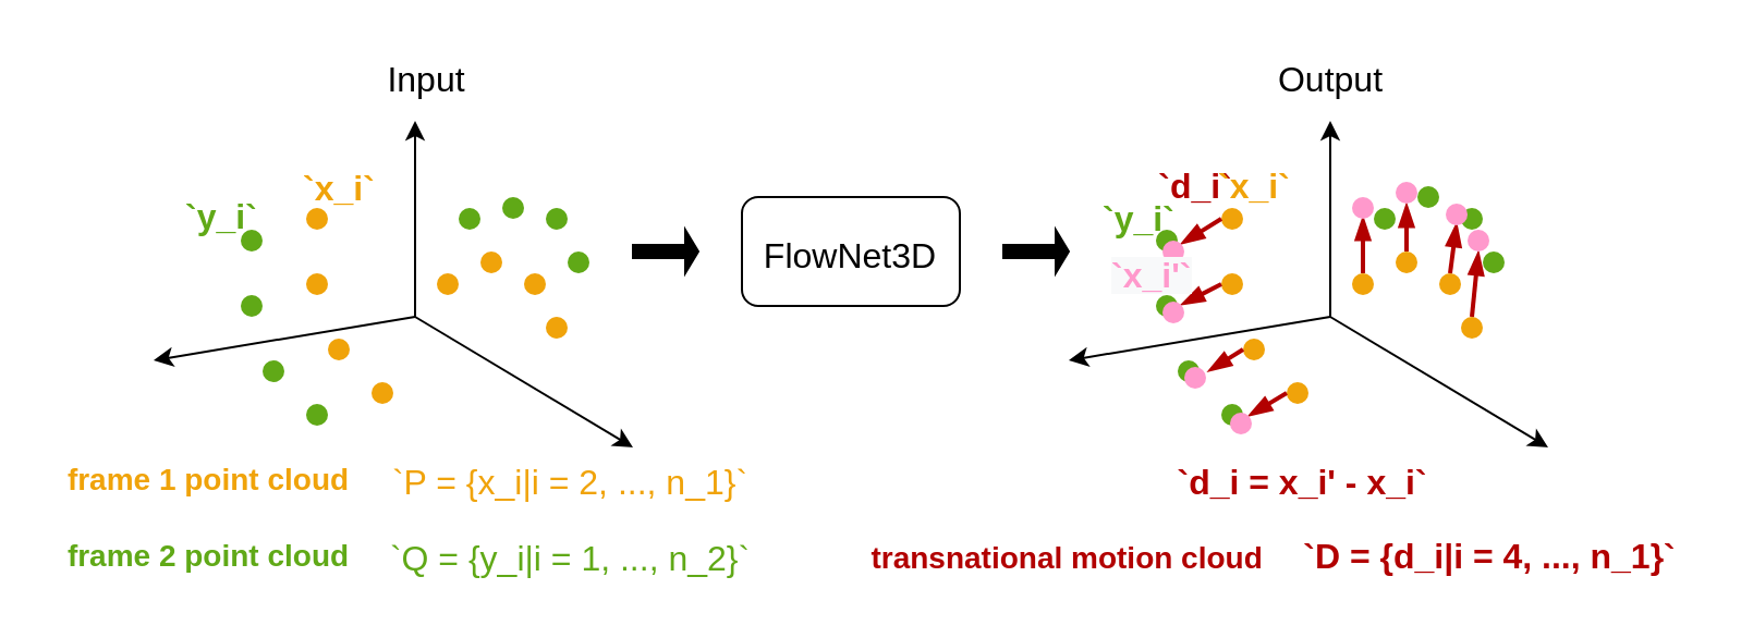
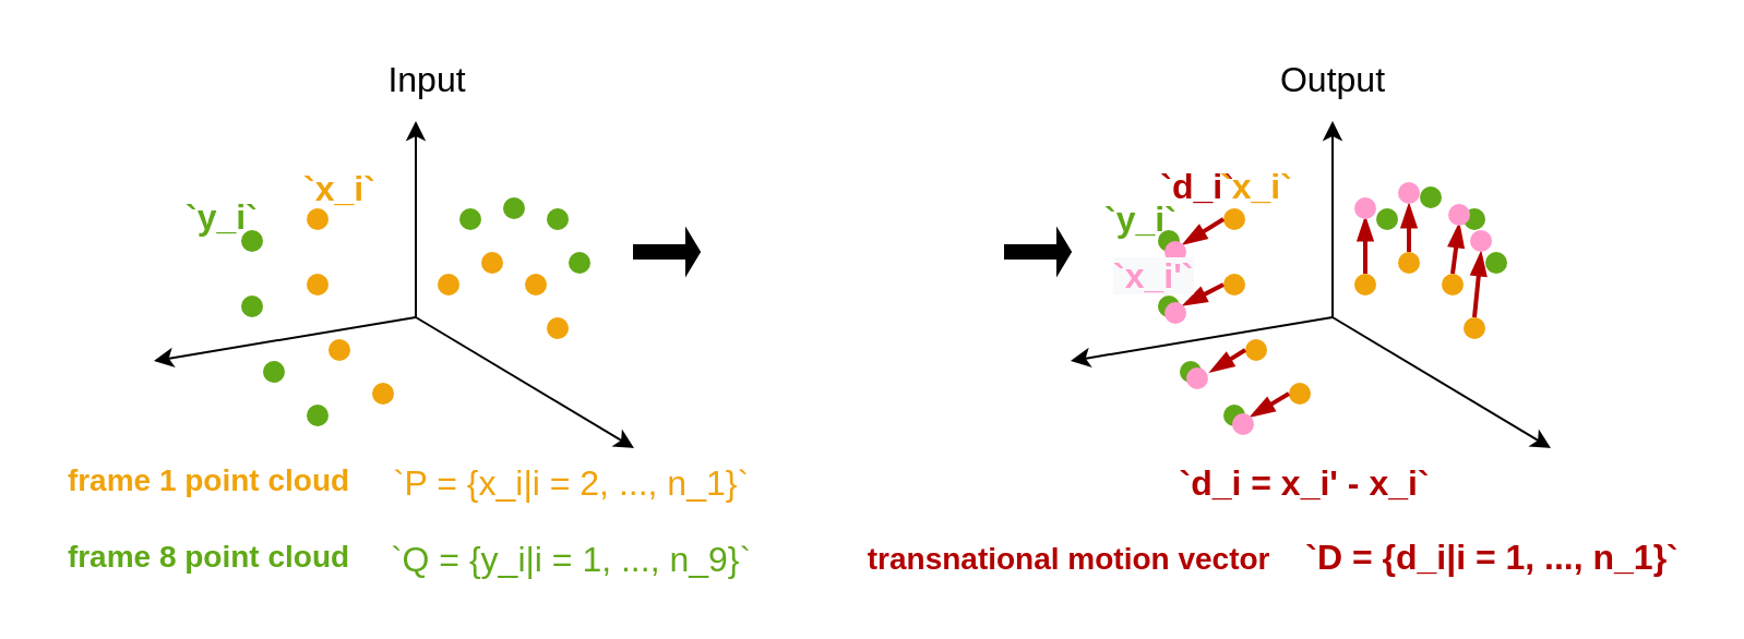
  <mxCell id="0" />
  <mxCell id="1" parent="0" />
  <mxCell id="2" value="" style="endArrow=classic;html=1;rounded=0;" parent="1" edge="1"><mxGeometry width="50" height="50" relative="1" as="geometry"><mxPoint x="190" y="145" as="sourcePoint" /><mxPoint x="190" y="55" as="targetPoint" /></mxGeometry></mxCell>
  <mxCell id="3" value="" style="endArrow=classic;html=1;rounded=0;" parent="1" edge="1"><mxGeometry width="50" height="50" relative="1" as="geometry"><mxPoint x="190" y="145" as="sourcePoint" /><mxPoint x="70" y="165" as="targetPoint" /></mxGeometry></mxCell>
  <mxCell id="4" value="" style="endArrow=classic;html=1;rounded=0;" parent="1" edge="1"><mxGeometry width="50" height="50" relative="1" as="geometry"><mxPoint x="190" y="145" as="sourcePoint" /><mxPoint x="290" y="205" as="targetPoint" /></mxGeometry></mxCell>
  <mxCell id="5" value="" style="ellipse;whiteSpace=wrap;html=1;aspect=fixed;fillOpacity=100;fillColor=#f0a30a;strokeColor=none;fontColor=#000000;" parent="1" vertex="1"><mxGeometry x="140" y="95" width="10" height="10" as="geometry" /></mxCell>
  <mxCell id="6" value="" style="ellipse;whiteSpace=wrap;html=1;aspect=fixed;fillOpacity=100;fillColor=#f0a30a;strokeColor=none;fontColor=#000000;" parent="1" vertex="1"><mxGeometry x="140" y="125" width="10" height="10" as="geometry" /></mxCell>
  <mxCell id="7" value="" style="ellipse;whiteSpace=wrap;html=1;aspect=fixed;fillOpacity=100;fillColor=#f0a30a;strokeColor=none;fontColor=#000000;" parent="1" vertex="1"><mxGeometry x="150" y="155" width="10" height="10" as="geometry" /></mxCell>
  <mxCell id="8" value="" style="ellipse;whiteSpace=wrap;html=1;aspect=fixed;fillOpacity=100;fillColor=#f0a30a;strokeColor=none;fontColor=#000000;" parent="1" vertex="1"><mxGeometry x="170" y="175" width="10" height="10" as="geometry" /></mxCell>
  <mxCell id="9" value="" style="ellipse;whiteSpace=wrap;html=1;aspect=fixed;fillOpacity=100;fillColor=#f0a30a;strokeColor=none;fontColor=#000000;" parent="1" vertex="1"><mxGeometry x="200" y="125" width="10" height="10" as="geometry" /></mxCell>
  <mxCell id="10" value="" style="ellipse;whiteSpace=wrap;html=1;aspect=fixed;fillOpacity=100;fillColor=#f0a30a;strokeColor=none;fontColor=#000000;" parent="1" vertex="1"><mxGeometry x="220" y="115" width="10" height="10" as="geometry" /></mxCell>
  <mxCell id="11" value="" style="ellipse;whiteSpace=wrap;html=1;aspect=fixed;fillOpacity=100;fillColor=#f0a30a;strokeColor=none;fontColor=#000000;" parent="1" vertex="1"><mxGeometry x="250" y="145" width="10" height="10" as="geometry" /></mxCell>
  <mxCell id="12" value="" style="ellipse;whiteSpace=wrap;html=1;aspect=fixed;fillOpacity=100;fillColor=#f0a30a;strokeColor=none;fontColor=#000000;" parent="1" vertex="1"><mxGeometry x="240" y="125" width="10" height="10" as="geometry" /></mxCell>
  <mxCell id="13" value="" style="ellipse;whiteSpace=wrap;html=1;aspect=fixed;fillOpacity=100;fillColor=#60A917;strokeColor=none;fontColor=#ffffff;" parent="1" vertex="1"><mxGeometry x="110" y="105" width="10" height="10" as="geometry" /></mxCell>
  <mxCell id="14" value="" style="ellipse;whiteSpace=wrap;html=1;aspect=fixed;fillOpacity=100;fillColor=#60a917;strokeColor=none;fontColor=#ffffff;" parent="1" vertex="1"><mxGeometry x="110" y="135" width="10" height="10" as="geometry" /></mxCell>
  <mxCell id="15" value="" style="ellipse;whiteSpace=wrap;html=1;aspect=fixed;fillOpacity=100;fillColor=#60a917;strokeColor=none;fontColor=#ffffff;" parent="1" vertex="1"><mxGeometry x="120" y="165" width="10" height="10" as="geometry" /></mxCell>
  <mxCell id="16" value="" style="ellipse;whiteSpace=wrap;html=1;aspect=fixed;fillOpacity=100;fillColor=#60a917;strokeColor=none;fontColor=#ffffff;" parent="1" vertex="1"><mxGeometry x="140" y="185" width="10" height="10" as="geometry" /></mxCell>
  <mxCell id="17" value="" style="ellipse;whiteSpace=wrap;html=1;aspect=fixed;fillOpacity=100;fillColor=#60a917;strokeColor=none;fontColor=#ffffff;" parent="1" vertex="1"><mxGeometry x="210" y="95" width="10" height="10" as="geometry" /></mxCell>
  <mxCell id="18" value="" style="ellipse;whiteSpace=wrap;html=1;aspect=fixed;fillOpacity=100;fillColor=#60a917;strokeColor=none;fontColor=#ffffff;" parent="1" vertex="1"><mxGeometry x="230" y="90" width="10" height="10" as="geometry" /></mxCell>
  <mxCell id="19" value="" style="ellipse;whiteSpace=wrap;html=1;aspect=fixed;fillOpacity=100;fillColor=#60a917;strokeColor=none;fontColor=#ffffff;" parent="1" vertex="1"><mxGeometry x="250" y="95" width="10" height="10" as="geometry" /></mxCell>
  <mxCell id="20" value="" style="ellipse;whiteSpace=wrap;html=1;aspect=fixed;fillOpacity=100;fillColor=#60a917;strokeColor=none;fontColor=#ffffff;" parent="1" vertex="1"><mxGeometry x="260" y="115" width="10" height="10" as="geometry" /></mxCell>
  <mxCell id="21" value="" style="endArrow=classic;html=1;rounded=0;" parent="1" edge="1"><mxGeometry width="50" height="50" relative="1" as="geometry"><mxPoint x="610" y="145" as="sourcePoint" /><mxPoint x="610" y="55" as="targetPoint" /></mxGeometry></mxCell>
  <mxCell id="22" value="" style="endArrow=classic;html=1;rounded=0;" parent="1" edge="1"><mxGeometry width="50" height="50" relative="1" as="geometry"><mxPoint x="610" y="145" as="sourcePoint" /><mxPoint x="490" y="165" as="targetPoint" /></mxGeometry></mxCell>
  <mxCell id="23" value="" style="endArrow=classic;html=1;rounded=0;" parent="1" edge="1"><mxGeometry width="50" height="50" relative="1" as="geometry"><mxPoint x="610" y="145" as="sourcePoint" /><mxPoint x="710" y="205" as="targetPoint" /></mxGeometry></mxCell>
  <mxCell id="24" value="" style="ellipse;whiteSpace=wrap;html=1;aspect=fixed;fillOpacity=100;fillColor=#f0a30a;strokeColor=none;fontColor=#000000;" parent="1" vertex="1"><mxGeometry x="560" y="95" width="10" height="10" as="geometry" /></mxCell>
  <mxCell id="25" value="" style="ellipse;whiteSpace=wrap;html=1;aspect=fixed;fillOpacity=100;fillColor=#f0a30a;strokeColor=none;fontColor=#000000;" parent="1" vertex="1"><mxGeometry x="560" y="125" width="10" height="10" as="geometry" /></mxCell>
  <mxCell id="26" value="" style="ellipse;whiteSpace=wrap;html=1;aspect=fixed;fillOpacity=100;fillColor=#f0a30a;strokeColor=none;fontColor=#000000;" parent="1" vertex="1"><mxGeometry x="570" y="155" width="10" height="10" as="geometry" /></mxCell>
  <mxCell id="27" value="" style="ellipse;whiteSpace=wrap;html=1;aspect=fixed;fillOpacity=100;fillColor=#f0a30a;strokeColor=none;fontColor=#000000;" parent="1" vertex="1"><mxGeometry x="590" y="175" width="10" height="10" as="geometry" /></mxCell>
  <mxCell id="28" value="" style="ellipse;whiteSpace=wrap;html=1;aspect=fixed;fillOpacity=100;fillColor=#f0a30a;strokeColor=none;fontColor=#000000;" parent="1" vertex="1"><mxGeometry x="620" y="125" width="10" height="10" as="geometry" /></mxCell>
  <mxCell id="29" value="" style="ellipse;whiteSpace=wrap;html=1;aspect=fixed;fillOpacity=100;fillColor=#f0a30a;strokeColor=none;fontColor=#000000;" parent="1" vertex="1"><mxGeometry x="640" y="115" width="10" height="10" as="geometry" /></mxCell>
  <mxCell id="30" value="" style="ellipse;whiteSpace=wrap;html=1;aspect=fixed;fillOpacity=100;fillColor=#f0a30a;strokeColor=none;fontColor=#000000;" parent="1" vertex="1"><mxGeometry x="670" y="145" width="10" height="10" as="geometry" /></mxCell>
  <mxCell id="31" value="" style="ellipse;whiteSpace=wrap;html=1;aspect=fixed;fillOpacity=100;fillColor=#f0a30a;strokeColor=none;fontColor=#000000;" parent="1" vertex="1"><mxGeometry x="660" y="125" width="10" height="10" as="geometry" /></mxCell>
  <mxCell id="32" value="" style="ellipse;whiteSpace=wrap;html=1;aspect=fixed;fillOpacity=100;fillColor=#60a917;strokeColor=none;fontColor=#ffffff;" parent="1" vertex="1"><mxGeometry x="530" y="105" width="10" height="10" as="geometry" /></mxCell>
  <mxCell id="33" value="" style="ellipse;whiteSpace=wrap;html=1;aspect=fixed;fillOpacity=100;fillColor=#60a917;strokeColor=none;fontColor=#ffffff;" parent="1" vertex="1"><mxGeometry x="530" y="135" width="10" height="10" as="geometry" /></mxCell>
  <mxCell id="34" value="" style="ellipse;whiteSpace=wrap;html=1;aspect=fixed;fillOpacity=100;fillColor=#60a917;strokeColor=none;fontColor=#ffffff;" parent="1" vertex="1"><mxGeometry x="540" y="165" width="10" height="10" as="geometry" /></mxCell>
  <mxCell id="35" value="" style="ellipse;whiteSpace=wrap;html=1;aspect=fixed;fillOpacity=100;fillColor=#60a917;strokeColor=none;fontColor=#ffffff;" parent="1" vertex="1"><mxGeometry x="560" y="185" width="10" height="10" as="geometry" /></mxCell>
  <mxCell id="36" value="" style="ellipse;whiteSpace=wrap;html=1;aspect=fixed;fillOpacity=100;fillColor=#60a917;strokeColor=none;fontColor=#ffffff;" parent="1" vertex="1"><mxGeometry x="630" y="95" width="10" height="10" as="geometry" /></mxCell>
  <mxCell id="37" value="" style="ellipse;whiteSpace=wrap;html=1;aspect=fixed;fillOpacity=100;fillColor=#60a917;strokeColor=none;fontColor=#ffffff;" parent="1" vertex="1"><mxGeometry x="650" y="85" width="10" height="10" as="geometry" /></mxCell>
  <mxCell id="38" value="" style="ellipse;whiteSpace=wrap;html=1;aspect=fixed;fillOpacity=100;fillColor=#60a917;strokeColor=none;fontColor=#ffffff;" parent="1" vertex="1"><mxGeometry x="670" y="95" width="10" height="10" as="geometry" /></mxCell>
  <mxCell id="39" value="" style="ellipse;whiteSpace=wrap;html=1;aspect=fixed;fillOpacity=100;fillColor=#60a917;strokeColor=none;fontColor=#ffffff;" parent="1" vertex="1"><mxGeometry x="680" y="115" width="10" height="10" as="geometry" /></mxCell>
  <mxCell id="40" value="" style="shape=singleArrow;whiteSpace=wrap;html=1;fillColor=#000000;" parent="1" vertex="1"><mxGeometry x="290" y="105" width="30" height="20" as="geometry" /></mxCell>
  <mxCell id="41" value="" style="shape=singleArrow;whiteSpace=wrap;html=1;fillColor=#000000;" parent="1" vertex="1"><mxGeometry x="460" y="105" width="30" height="20" as="geometry" /></mxCell>
  <mxCell id="42" value="&lt;font color=&quot;#F0A30A&quot;&gt;&lt;font style=&quot;font-size: 14px;&quot;&gt;&lt;b&gt;frame 1 point cloud&lt;/b&gt;&lt;/font&gt;&lt;br&gt;&lt;/font&gt;" style="text;html=1;align=center;verticalAlign=middle;resizable=0;points=[];autosize=1;strokeColor=none;fillColor=none;" parent="1" vertex="1"><mxGeometry x="20" y="205" width="150" height="30" as="geometry" /></mxCell>
- <mxCell id="43" value="&lt;div&gt;&lt;font style=&quot;font-size: 14px;&quot; color=&quot;#60A917&quot;&gt;&lt;b&gt;frame 2 point cloud&lt;/b&gt;&lt;/font&gt;&lt;/div&gt;" style="text;html=1;align=center;verticalAlign=middle;resizable=0;points=[];autosize=1;strokeColor=none;fillColor=none;fontColor=#F0A30A;" parent="1" vertex="1"><mxGeometry x="20" y="240" width="150" height="30" as="geometry" /></mxCell>
+ <mxCell id="43" value="&lt;div&gt;&lt;font style=&quot;font-size: 14px;&quot; color=&quot;#60A917&quot;&gt;&lt;b&gt;frame 8 point cloud&lt;/b&gt;&lt;/font&gt;&lt;/div&gt;" style="text;html=1;align=center;verticalAlign=middle;resizable=0;points=[];autosize=1;strokeColor=none;fillColor=none;fontColor=#F0A30A;" parent="1" vertex="1"><mxGeometry x="20" y="240" width="150" height="30" as="geometry" /></mxCell>
  <mxCell id="44" value="" style="endArrow=blockThin;html=1;rounded=0;fontColor=#60A917;fillColor=#e51400;strokeColor=#B20000;strokeWidth=2;exitX=0;exitY=0.5;exitDx=0;exitDy=0;entryX=1;entryY=0;entryDx=0;entryDy=0;endFill=1;" parent="1" source="24" target="65" edge="1"><mxGeometry width="50" height="50" relative="1" as="geometry"><mxPoint x="360" y="365" as="sourcePoint" /><mxPoint x="490" y="25" as="targetPoint" /><Array as="points" /></mxGeometry></mxCell>
  <mxCell id="45" value="" style="endArrow=blockThin;html=1;rounded=0;fontColor=#60A917;fillColor=#e51400;strokeColor=#B20000;strokeWidth=2;exitX=0;exitY=0.5;exitDx=0;exitDy=0;endFill=1;entryX=1;entryY=0;entryDx=0;entryDy=0;" parent="1" source="25" target="66" edge="1"><mxGeometry width="50" height="50" relative="1" as="geometry"><mxPoint x="560" y="128.54" as="sourcePoint" /><mxPoint x="540" y="150" as="targetPoint" /><Array as="points" /></mxGeometry></mxCell>
  <mxCell id="46" value="" style="endArrow=blockThin;html=1;rounded=0;fontColor=#60A917;fillColor=#e51400;strokeColor=#B20000;strokeWidth=2;exitX=0;exitY=0.5;exitDx=0;exitDy=0;endFill=1;entryX=1;entryY=0;entryDx=0;entryDy=0;" parent="1" source="27" target="68" edge="1"><mxGeometry width="50" height="50" relative="1" as="geometry"><mxPoint x="590" y="175" as="sourcePoint" /><mxPoint x="574" y="194" as="targetPoint" /><Array as="points" /></mxGeometry></mxCell>
  <mxCell id="47" value="" style="endArrow=blockThin;html=1;rounded=0;fontColor=#60A917;fillColor=#e51400;strokeColor=#B20000;strokeWidth=2;exitX=0.5;exitY=0;exitDx=0;exitDy=0;endFill=1;" parent="1" source="28" edge="1"><mxGeometry width="50" height="50" relative="1" as="geometry"><mxPoint x="600" y="190" as="sourcePoint" /><mxPoint x="625" y="99" as="targetPoint" /><Array as="points" /></mxGeometry></mxCell>
  <mxCell id="48" value="" style="endArrow=blockThin;html=1;rounded=0;fontColor=#60A917;fillColor=#e51400;strokeColor=#B20000;strokeWidth=2;exitX=0.5;exitY=0;exitDx=0;exitDy=0;endFill=1;" parent="1" source="29" edge="1"><mxGeometry width="50" height="50" relative="1" as="geometry"><mxPoint x="610" y="200" as="sourcePoint" /><mxPoint x="645" y="93" as="targetPoint" /><Array as="points" /></mxGeometry></mxCell>
  <mxCell id="49" value="" style="endArrow=blockThin;html=1;rounded=0;fontColor=#60A917;fillColor=#e51400;strokeColor=#B20000;strokeWidth=2;exitX=0.5;exitY=0;exitDx=0;exitDy=0;endFill=1;" parent="1" source="31" edge="1"><mxGeometry width="50" height="50" relative="1" as="geometry"><mxPoint x="620" y="210" as="sourcePoint" /><mxPoint x="668" y="102" as="targetPoint" /><Array as="points" /></mxGeometry></mxCell>
  <mxCell id="50" value="" style="endArrow=blockThin;html=1;rounded=0;fontColor=#60A917;fillColor=#e51400;strokeColor=#B20000;strokeWidth=2;exitX=0.5;exitY=0;exitDx=0;exitDy=0;endFill=1;" parent="1" source="30" edge="1"><mxGeometry width="50" height="50" relative="1" as="geometry"><mxPoint x="630" y="220" as="sourcePoint" /><mxPoint x="678" y="115" as="targetPoint" /><Array as="points" /></mxGeometry></mxCell>
  <mxCell id="51" value="" style="endArrow=blockThin;html=1;rounded=0;fontColor=#60A917;fillColor=#e51400;strokeColor=#B20000;strokeWidth=2;exitX=0;exitY=0.5;exitDx=0;exitDy=0;endFill=1;" parent="1" source="26" edge="1"><mxGeometry width="50" height="50" relative="1" as="geometry"><mxPoint x="570" y="140" as="sourcePoint" /><mxPoint x="554" y="170" as="targetPoint" /><Array as="points" /></mxGeometry></mxCell>
  <mxCell id="52" value="&lt;font style=&quot;font-size: 16px;&quot;&gt;Input&lt;/font&gt;" style="text;html=1;align=center;verticalAlign=middle;resizable=0;points=[];autosize=1;strokeColor=none;fillColor=none;fontColor=#000000;strokeWidth=2;" parent="1" vertex="1"><mxGeometry x="168" y="20" width="54" height="31" as="geometry" /></mxCell>
  <mxCell id="53" value="&lt;font style=&quot;font-size: 16px;&quot;&gt;Output&lt;/font&gt;" style="text;html=1;align=center;verticalAlign=middle;resizable=0;points=[];autosize=1;strokeColor=none;fillColor=none;fontColor=#000000;strokeWidth=2;" parent="1" vertex="1"><mxGeometry x="577" y="20" width="66" height="31" as="geometry" /></mxCell>
- <mxCell id="54" value="&lt;font style=&quot;font-size: 16px;&quot;&gt;FlowNet3D&lt;/font&gt;" style="rounded=1;whiteSpace=wrap;html=1;fontSize=20;" vertex="1" parent="1"><mxGeometry x="340" y="90" width="100" height="50" as="geometry" /></mxCell>
  <mxCell id="55" value="&lt;b style=&quot;&quot;&gt;&lt;font style=&quot;font-size: 16px;&quot; color=&quot;#b20000&quot;&gt;`d_i = x_i' - x_i`&lt;/font&gt;&lt;/b&gt;" style="text;html=1;align=center;verticalAlign=middle;resizable=0;points=[];autosize=1;strokeColor=none;fillColor=none;" vertex="1" parent="1"><mxGeometry x="530" y="205" width="133" height="31" as="geometry" /></mxCell>
  <mxCell id="56" value="&lt;b&gt;&lt;font style=&quot;font-size: 16px;&quot;&gt;`d_i`&lt;/font&gt;&lt;/b&gt;" style="text;html=1;align=center;verticalAlign=middle;resizable=0;points=[];autosize=1;strokeColor=none;fillColor=none;fontSize=14;fontColor=#B20000;" vertex="1" parent="1"><mxGeometry x="522" y="69" width="52" height="31" as="geometry" /></mxCell>
  <mxCell id="57" value="&lt;font size=&quot;1&quot; color=&quot;#60a917&quot;&gt;&lt;b style=&quot;font-size: 16px;&quot;&gt;`y_i`&lt;/b&gt;&lt;/font&gt;" style="text;html=1;align=center;verticalAlign=middle;resizable=0;points=[];autosize=1;strokeColor=none;fillColor=none;fontSize=14;fontColor=#B20000;" vertex="1" parent="1"><mxGeometry x="75" y="83" width="51" height="31" as="geometry" /></mxCell>
  <mxCell id="58" value="&lt;font size=&quot;1&quot; color=&quot;#f0a30a&quot;&gt;&lt;b style=&quot;font-size: 16px;&quot;&gt;`x_i`&lt;/b&gt;&lt;/font&gt;" style="text;html=1;align=center;verticalAlign=middle;resizable=0;points=[];autosize=1;strokeColor=none;fillColor=none;fontSize=14;fontColor=#B20000;" vertex="1" parent="1"><mxGeometry x="129.5" y="70" width="51" height="31" as="geometry" /></mxCell>
  <mxCell id="59" value="&lt;font size=&quot;1&quot; color=&quot;#60a917&quot;&gt;&lt;b style=&quot;font-size: 16px;&quot;&gt;`y_i`&lt;/b&gt;&lt;/font&gt;" style="text;html=1;align=center;verticalAlign=middle;resizable=0;points=[];autosize=1;strokeColor=none;fillColor=none;fontSize=14;fontColor=#B20000;" vertex="1" parent="1"><mxGeometry x="496" y="84" width="51" height="31" as="geometry" /></mxCell>
  <mxCell id="60" value="&lt;font size=&quot;1&quot; color=&quot;#f0a30a&quot;&gt;&lt;b style=&quot;font-size: 16px;&quot;&gt;`x_i`&lt;/b&gt;&lt;/font&gt;" style="text;html=1;align=center;verticalAlign=middle;resizable=0;points=[];autosize=1;strokeColor=none;fillColor=none;fontSize=14;fontColor=#B20000;" vertex="1" parent="1"><mxGeometry x="549" y="69" width="51" height="31" as="geometry" /></mxCell>
  <mxCell id="61" value="&lt;font style=&quot;font-size: 16px;&quot; color=&quot;#f0a30a&quot;&gt;`P = {x_i|i = 2, ..., n_1}`&lt;/font&gt;" style="text;html=1;align=center;verticalAlign=middle;resizable=0;points=[];autosize=1;strokeColor=none;fillColor=none;fontSize=14;fontColor=#60A917;" vertex="1" parent="1"><mxGeometry x="170" y="205" width="181" height="31" as="geometry" /></mxCell>
- <mxCell id="62" value="&lt;font style=&quot;font-size: 16px;&quot;&gt;`Q = {y_i|i = 1, ..., n_2}`&lt;/font&gt;" style="text;html=1;align=center;verticalAlign=middle;resizable=0;points=[];autosize=1;strokeColor=none;fillColor=none;fontSize=14;fontColor=#60A917;" vertex="1" parent="1"><mxGeometry x="169" y="240" width="183" height="31" as="geometry" /></mxCell>
- <mxCell id="63" value="&lt;font color=&quot;#b20000&quot;&gt;&lt;b&gt;transnational&amp;nbsp;motion cloud&amp;nbsp;&lt;/b&gt;&lt;/font&gt;" style="text;html=1;align=center;verticalAlign=middle;resizable=0;points=[];autosize=1;strokeColor=none;fillColor=none;fontSize=14;fontColor=#F0A30A;" vertex="1" parent="1"><mxGeometry x="386" y="240.5" width="210" height="30" as="geometry" /></mxCell>
- <mxCell id="64" value="&lt;font size=&quot;1&quot; color=&quot;#b20000&quot;&gt;&lt;b style=&quot;font-size: 16px;&quot;&gt;`D = {d_i|i = 4, ..., n_1}`&lt;/b&gt;&lt;/font&gt;" style="text;html=1;align=center;verticalAlign=middle;resizable=0;points=[];autosize=1;strokeColor=none;fillColor=none;fontSize=14;fontColor=#60A917;" vertex="1" parent="1"><mxGeometry x="588" y="239" width="189" height="31" as="geometry" /></mxCell>
+ <mxCell id="62" value="&lt;font style=&quot;font-size: 16px;&quot;&gt;`Q = {y_i|i = 1, ..., n_9}`&lt;/font&gt;" style="text;html=1;align=center;verticalAlign=middle;resizable=0;points=[];autosize=1;strokeColor=none;fillColor=none;fontSize=14;fontColor=#60A917;" vertex="1" parent="1"><mxGeometry x="169" y="240" width="183" height="31" as="geometry" /></mxCell>
+ <mxCell id="63" value="&lt;font color=&quot;#b20000&quot;&gt;&lt;b&gt;transnational&amp;nbsp;motion vector&amp;nbsp;&lt;/b&gt;&lt;/font&gt;" style="text;html=1;align=center;verticalAlign=middle;resizable=0;points=[];autosize=1;strokeColor=none;fillColor=none;fontSize=14;fontColor=#F0A30A;" vertex="1" parent="1"><mxGeometry x="386" y="240.5" width="210" height="30" as="geometry" /></mxCell>
+ <mxCell id="64" value="&lt;font size=&quot;1&quot; color=&quot;#b20000&quot;&gt;&lt;b style=&quot;font-size: 16px;&quot;&gt;`D = {d_i|i = 1, ..., n_1}`&lt;/b&gt;&lt;/font&gt;" style="text;html=1;align=center;verticalAlign=middle;resizable=0;points=[];autosize=1;strokeColor=none;fillColor=none;fontSize=14;fontColor=#60A917;" vertex="1" parent="1"><mxGeometry x="588" y="239" width="189" height="31" as="geometry" /></mxCell>
  <mxCell id="65" value="" style="ellipse;whiteSpace=wrap;html=1;aspect=fixed;fillOpacity=100;fillColor=#FF99CC;strokeColor=none;fontColor=#000000;" vertex="1" parent="1"><mxGeometry x="533" y="110" width="10" height="10" as="geometry" /></mxCell>
  <mxCell id="66" value="" style="ellipse;whiteSpace=wrap;html=1;aspect=fixed;fillOpacity=100;fillColor=#FF99CC;strokeColor=none;fontColor=#000000;" vertex="1" parent="1"><mxGeometry x="533" y="138" width="10" height="10" as="geometry" /></mxCell>
  <mxCell id="67" value="" style="ellipse;whiteSpace=wrap;html=1;aspect=fixed;fillOpacity=100;fillColor=#FF99CC;strokeColor=none;fontColor=#000000;" vertex="1" parent="1"><mxGeometry x="543" y="168" width="10" height="10" as="geometry" /></mxCell>
  <mxCell id="68" value="" style="ellipse;whiteSpace=wrap;html=1;aspect=fixed;fillOpacity=100;fillColor=#FF99CC;strokeColor=none;fontColor=#000000;" vertex="1" parent="1"><mxGeometry x="564" y="189" width="10" height="10" as="geometry" /></mxCell>
  <mxCell id="69" value="" style="ellipse;whiteSpace=wrap;html=1;aspect=fixed;fillOpacity=100;fillColor=#FF99CC;strokeColor=none;fontColor=#000000;" vertex="1" parent="1"><mxGeometry x="620" y="90" width="10" height="10" as="geometry" /></mxCell>
  <mxCell id="70" value="" style="ellipse;whiteSpace=wrap;html=1;aspect=fixed;fillOpacity=100;fillColor=#FF99CC;strokeColor=none;fontColor=#000000;" vertex="1" parent="1"><mxGeometry x="640" y="83" width="10" height="10" as="geometry" /></mxCell>
  <mxCell id="71" value="" style="ellipse;whiteSpace=wrap;html=1;aspect=fixed;fillOpacity=100;fillColor=#FF99CC;strokeColor=none;fontColor=#000000;" vertex="1" parent="1"><mxGeometry x="663" y="93" width="10" height="10" as="geometry" /></mxCell>
  <mxCell id="72" value="" style="ellipse;whiteSpace=wrap;html=1;aspect=fixed;fillOpacity=100;fillColor=#FF99CC;strokeColor=none;fontColor=#000000;" vertex="1" parent="1"><mxGeometry x="673" y="105" width="10" height="10" as="geometry" /></mxCell>
  <mxCell id="73" value="&lt;b style=&quot;font-family: Helvetica; font-style: normal; font-variant-ligatures: normal; font-variant-caps: normal; letter-spacing: normal; orphans: 2; text-align: center; text-indent: 0px; text-transform: none; widows: 2; word-spacing: 0px; -webkit-text-stroke-width: 0px; background-color: rgb(248, 249, 250); text-decoration-thickness: initial; text-decoration-style: initial; text-decoration-color: initial; font-size: 16px;&quot;&gt;&lt;font color=&quot;#ff99cc&quot;&gt;`x_i'`&lt;/font&gt;&lt;/b&gt;" style="text;whiteSpace=wrap;html=1;fontSize=16;fontColor=#B20000;" vertex="1" parent="1"><mxGeometry x="507.504" y="109.502" width="61" height="41" as="geometry" /></mxCell>
